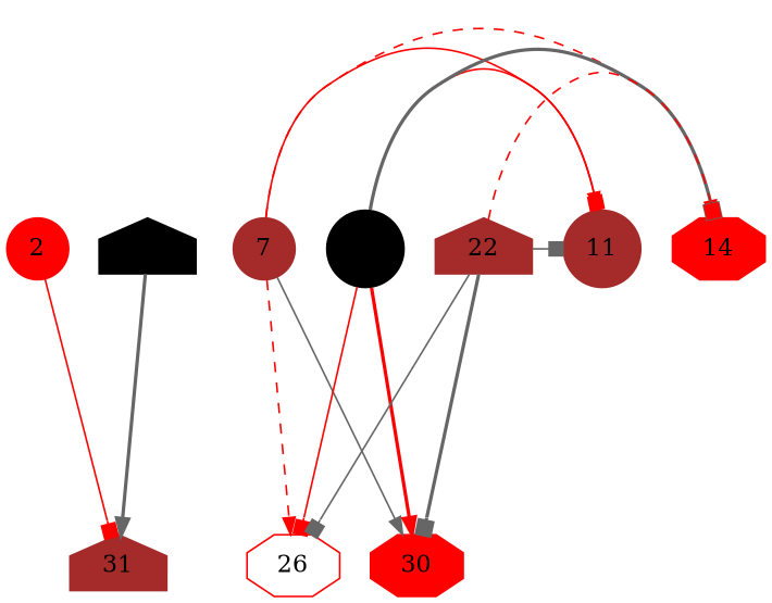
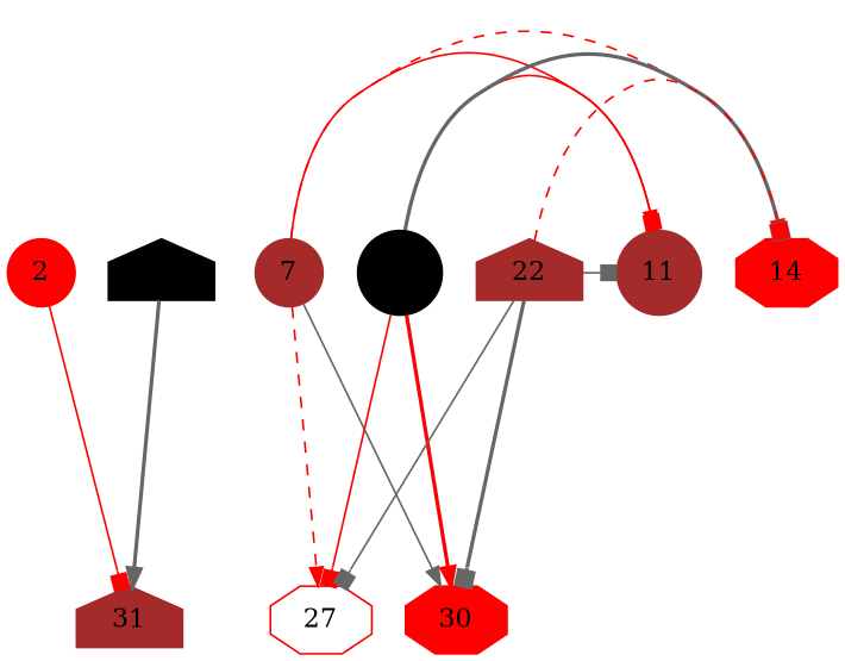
  digraph {
    ranksep=2.0
    node [color=red shape=circle style=filled]
    edge [color=red style=solid arrowhead=box]
    2
    7 [color=brown]
    11 [color=brown]
    14 [shape=octagon]
    16 [color=black]
    20 [color=black shape=house]
    22 [color=brown shape=house]
-   26 [shape=octagon style=""]
+   26 [shape=octagon label=27 style=""]
    30 [shape=octagon]
    31 [color=brown shape=house]
    subgraph sub_1 {
      rank=same
      2
      7
      11
      14
      16
      20
      22
    }
    subgraph sub_2 {
      rank=same
      26
    }
    subgraph sub_3 {
      rank=same
      30
      31
    }
    2 -> 31
    7 -> 11
    7 -> 14 [style=dashed arrowhead=normal]
    7 -> 26 [style=dashed arrowhead=normal]
    7 -> 30 [color=gray40 arrowhead=normal]
    16 -> 11 [arrowhead=normal]
    16 -> 14 [color=gray40 style=bold]
    16 -> 26
    16 -> 30 [style=bold arrowhead=normal]
    20 -> 31 [color=gray40 style=bold arrowhead=normal]
    22 -> 11 [color=gray40]
    22 -> 14 [style=dashed]
    22 -> 26 [color=gray40]
    22 -> 30 [color=gray40 style=bold]
  }
